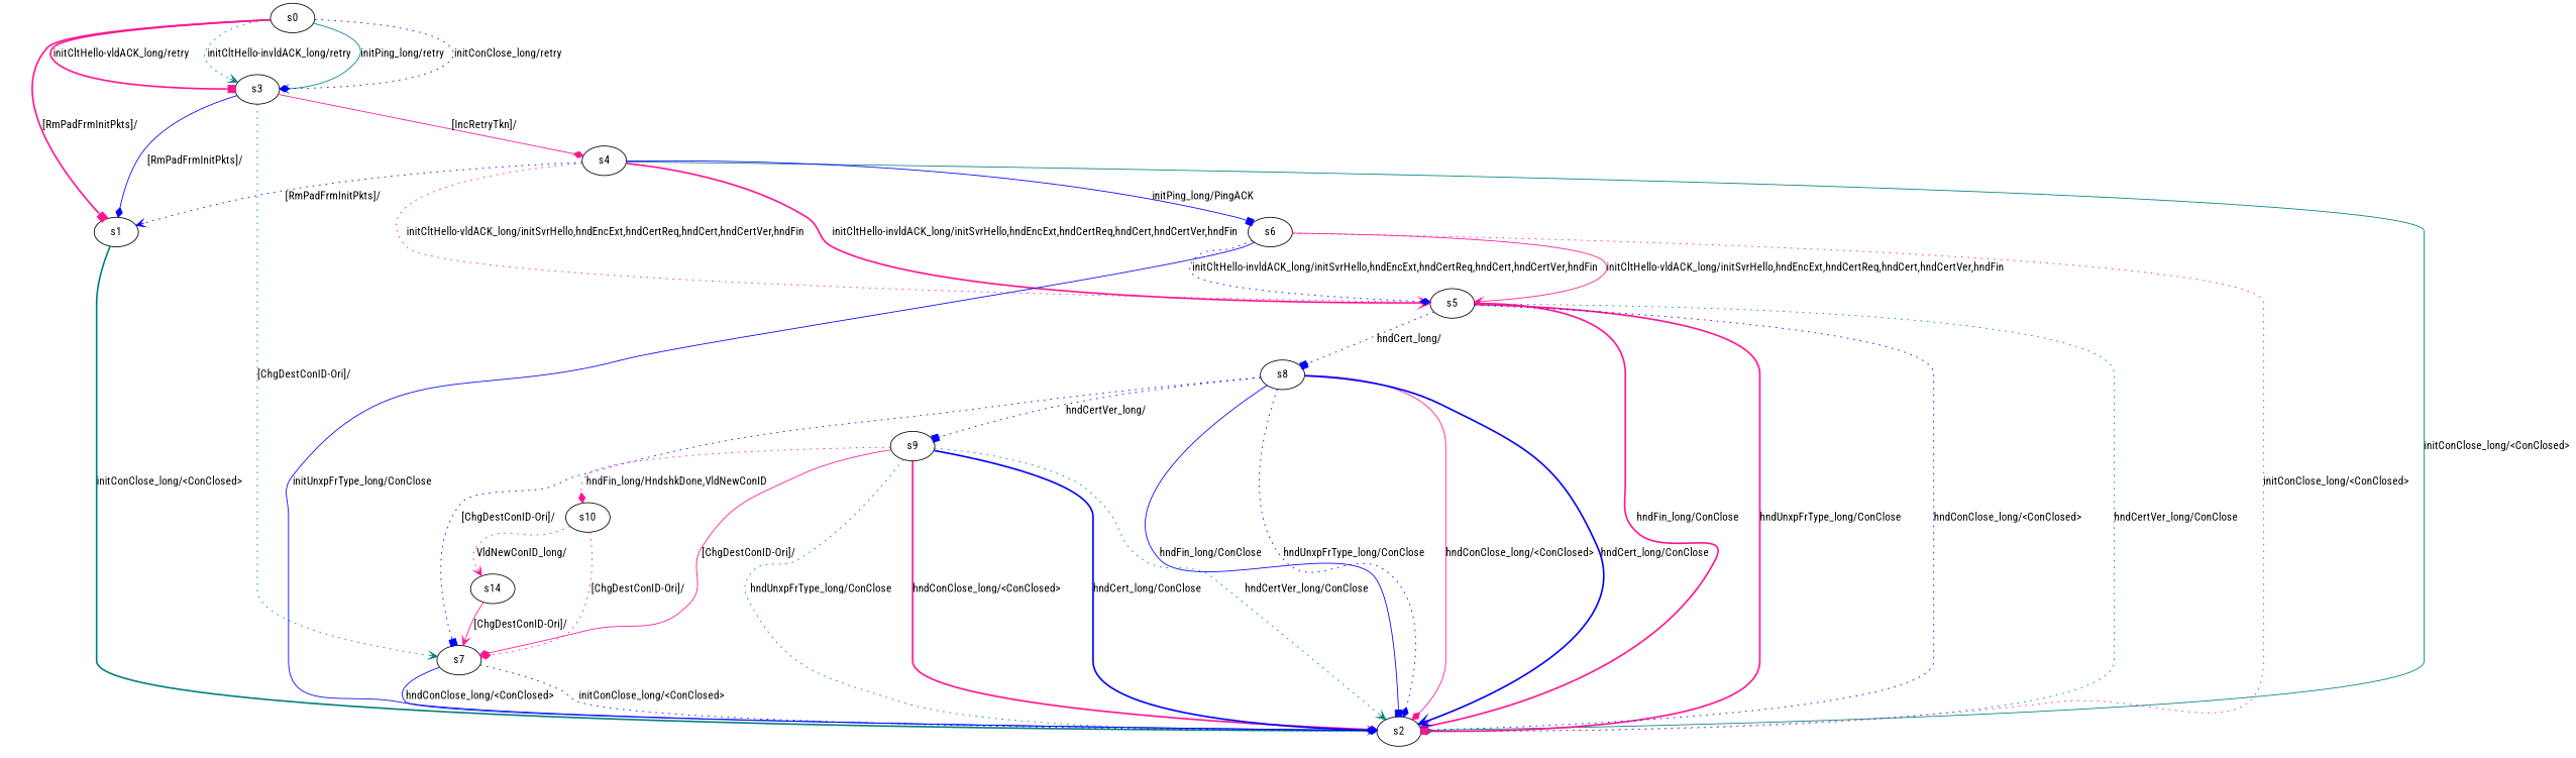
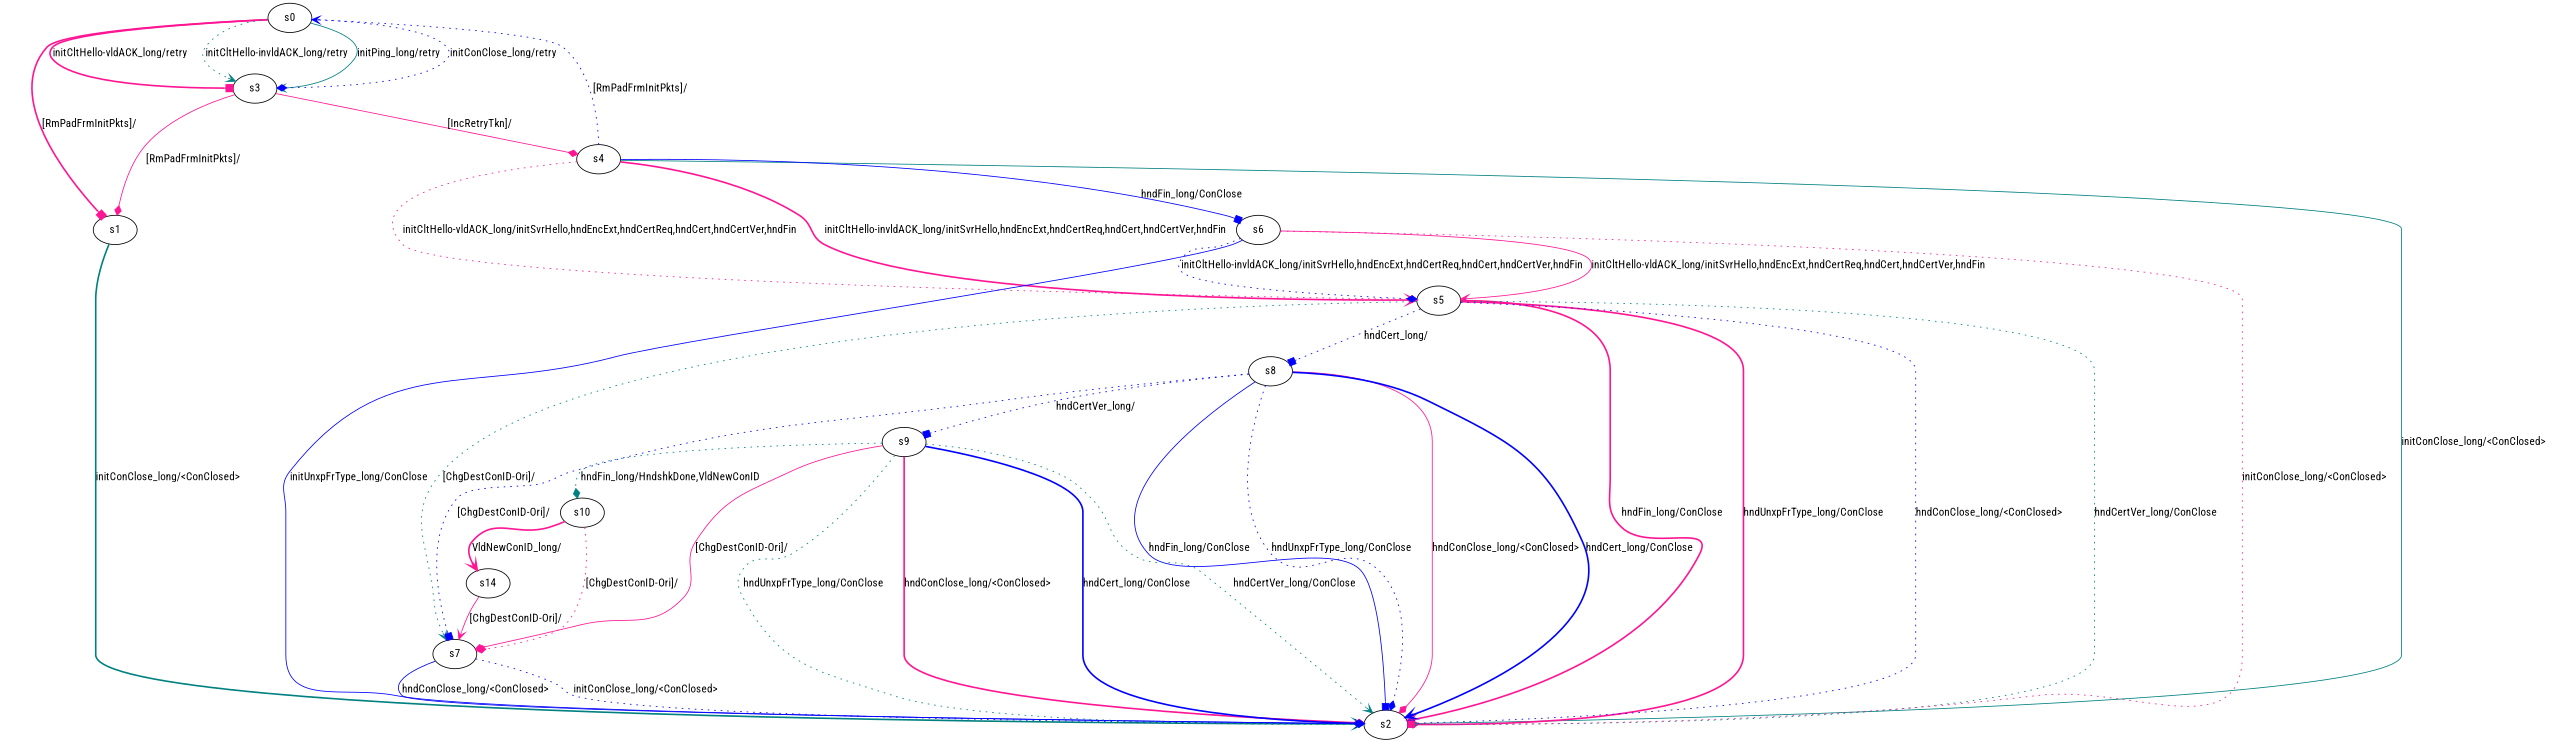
  digraph {
    fontname="Roboto Condensed"
    node [fontname="Roboto Condensed"]
    edge [arrowhead=diamond color=deeppink fontname="Roboto Condensed" style=dotted]
    n1 [label=s0]
    n2 [label=s1]
    n3 [label=s3]
    n4 [label=s2]
    n5 [label=s4]
    n6 [label=s5]
    n7 [label=s6]
    n8 [label=s7]
    n9 [label=s8]
    n10 [label=s9]
    n11 [label=s10]
    n12 [label=s14]
    n1 -> n2 [arrowhead=box label="[RmPadFrmInitPkts]/ " style=bold]
    n1 -> n3 [arrowhead=vee color=teal label="initPing_long/retry " style=solid]
    n1 -> n3 [color=blue label="initConClose_long/retry "]
    n1 -> n3 [arrowhead=box label="initCltHello-vldACK_long/retry " style=bold]
    n1 -> n3 [arrowhead=vee color=teal label="initCltHello-invldACK_long/retry "]
-   n2 -> n4 [color=teal label="initConClose_long/<ConClosed> " style=bold]
-   n3 -> n2 [color=blue label="[RmPadFrmInitPkts]/ " style=solid]
+   n2 -> n4 [arrowhead=vee color=teal label="initConClose_long/<ConClosed> " style=bold]
+   n3 -> n2 [label="[RmPadFrmInitPkts]/ " style=solid]
    n3 -> n5 [label="[IncRetryTkn]/ " style=solid]
-   n5 -> n2 [arrowhead=vee color=blue label="[RmPadFrmInitPkts]/ "]
+   n5 -> n1 [arrowhead=vee color=blue label="[RmPadFrmInitPkts]/ "]
    n5 -> n4 [arrowhead=box color=teal label="initConClose_long/<ConClosed> " style=solid]
    n5 -> n6 [label="initCltHello-vldACK_long/initSvrHello,hndEncExt,hndCertReq,hndCert,hndCertVer,hndFin "]
    n5 -> n6 [arrowhead=vee label="initCltHello-invldACK_long/initSvrHello,hndEncExt,hndCertReq,hndCert,hndCertVer,hndFin " style=bold]
-   n5 -> n7 [arrowhead=box color=blue label="initPing_long/PingACK " style=solid]
+   n5 -> n7 [arrowhead=box color=blue label="hndFin_long/ConClose " style=solid]
    n6 -> n4 [arrowhead=vee label="hndFin_long/ConClose " style=bold]
    n6 -> n4 [label="hndUnxpFrType_long/ConClose " style=bold]
    n6 -> n4 [arrowhead=box color=blue label="hndConClose_long/<ConClosed> "]
    n6 -> n4 [color=teal label="hndCertVer_long/ConClose "]
-   n3 -> n8 [arrowhead=vee color=teal label="[ChgDestConID-Ori]/ "]
+   n6 -> n8 [arrowhead=vee color=teal label="[ChgDestConID-Ori]/ "]
    n6 -> n9 [arrowhead=box color=blue label="hndCert_long/ "]
    n7 -> n4 [arrowhead=box label="initConClose_long/<ConClosed> "]
    n7 -> n4 [arrowhead=vee color=blue label="initUnxpFrType_long/ConClose " style=solid]
    n7 -> n6 [arrowhead=vee label="initCltHello-vldACK_long/initSvrHello,hndEncExt,hndCertReq,hndCert,hndCertVer,hndFin " style=solid]
    n7 -> n6 [color=blue label="initCltHello-invldACK_long/initSvrHello,hndEncExt,hndCertReq,hndCert,hndCertVer,hndFin "]
    n8 -> n4 [color=blue label="initConClose_long/<ConClosed> "]
    n8 -> n4 [color=blue label="hndConClose_long/<ConClosed> " style=solid]
    n9 -> n4 [arrowhead=box color=blue label="hndFin_long/ConClose " style=solid]
    n9 -> n4 [color=blue label="hndUnxpFrType_long/ConClose "]
    n9 -> n4 [label="hndConClose_long/<ConClosed> " style=solid]
    n9 -> n4 [arrowhead=vee color=blue label="hndCert_long/ConClose " style=bold]
    n9 -> n8 [arrowhead=box color=blue label="[ChgDestConID-Ori]/ "]
    n9 -> n10 [arrowhead=box color=blue label="hndCertVer_long/ "]
    n10 -> n4 [color=teal label="hndUnxpFrType_long/ConClose "]
    n10 -> n4 [label="hndConClose_long/<ConClosed> " style=bold]
    n10 -> n4 [color=blue label="hndCert_long/ConClose " style=bold]
    n10 -> n4 [arrowhead=vee color=teal label="hndCertVer_long/ConClose "]
    n10 -> n8 [label="[ChgDestConID-Ori]/ " style=solid]
-   n10 -> n11 [label="hndFin_long/HndshkDone,VldNewConID "]
+   n10 -> n11 [color=teal label="hndFin_long/HndshkDone,VldNewConID "]
    n11 -> n8 [label="[ChgDestConID-Ori]/ "]
-   n11 -> n12 [arrowhead=vee label="VldNewConID_long/ "]
+   n11 -> n12 [arrowhead=vee label="VldNewConID_long/ " style=bold]
    n12 -> n8 [arrowhead=vee label="[ChgDestConID-Ori]/ " style=solid]
  }
